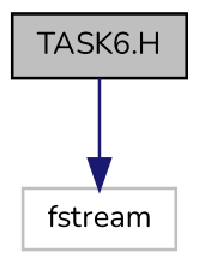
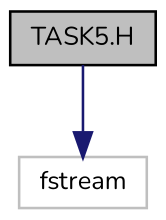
  digraph {
    fontname=Nunito
    node [fontname=Nunito fontsize=10 shape=record style=filled]
-   n1 [color=black fillcolor=grey75 fontcolor=black height=0.2 label="TASK6.H" width=0.4]
+   n1 [color=black fillcolor=grey75 fontcolor=black height=0.2 label="TASK5.H" width=0.4]
    n2 [color=grey75 fillcolor=white height=0.2 label=fstream width=0.4]
    n1 -> n2 [color=midnightblue fontname=Nunito fontsize=10 labelfontname=Helvetica labelfontsize=10 style=solid]
  }
